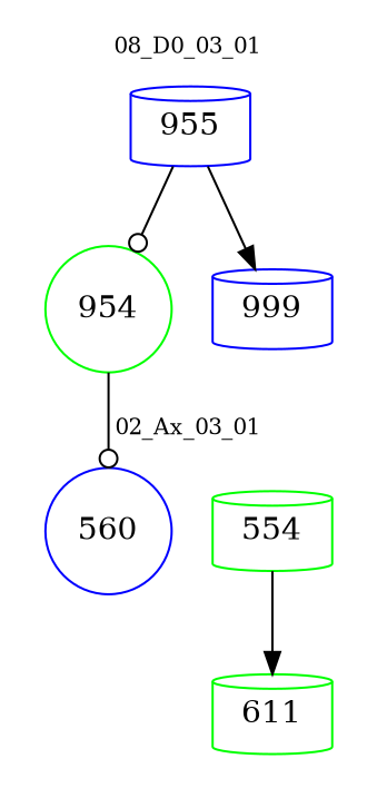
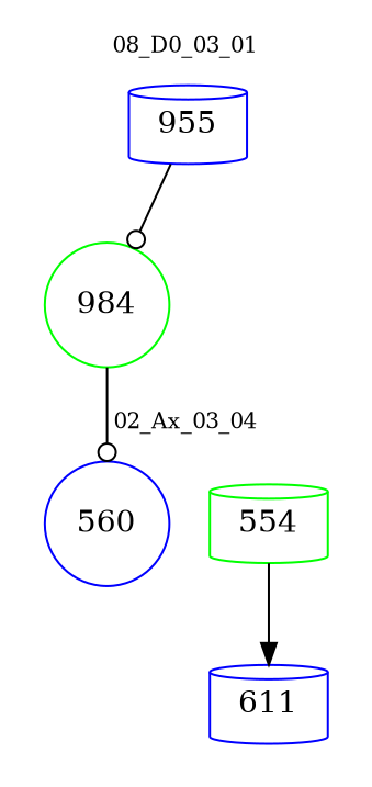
  digraph {
    fontname="DejaVu Serif"
    node [color=green fontname="DejaVu Serif" shape=cylinder]
    edge [arrowhead=normal color=black fontname="DejaVu Serif"]
    n1 [label=554]
    n2 [color=blue label=560 shape=circle]
-   n3 [label=611]
+   n3 [color=blue label=611]
    n4 [color=blue label=955]
-   n5 [label=954 shape=circle]
-   n6 [color=blue label=999]
+   n5 [label=984 shape=circle]
    subgraph cluster_1 {
      color=white
      fontsize=10
-     label="02_Ax_03_01"
+     label="02_Ax_03_04"
      n1
      n2
      n3
    }
    subgraph cluster_2 {
      color=white
      fontsize=10
      label="08_D0_03_01"
      n4
      n5
-     n6
    }
    n1 -> n3
    n4 -> n5 [arrowhead=odot]
-   n4 -> n6
    n5 -> n2 [arrowhead=odot]
  }
